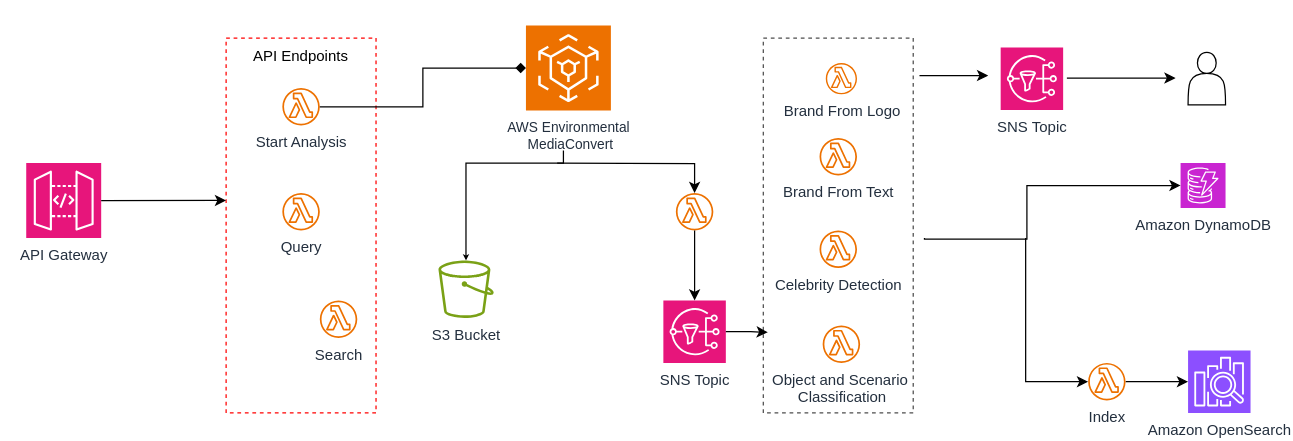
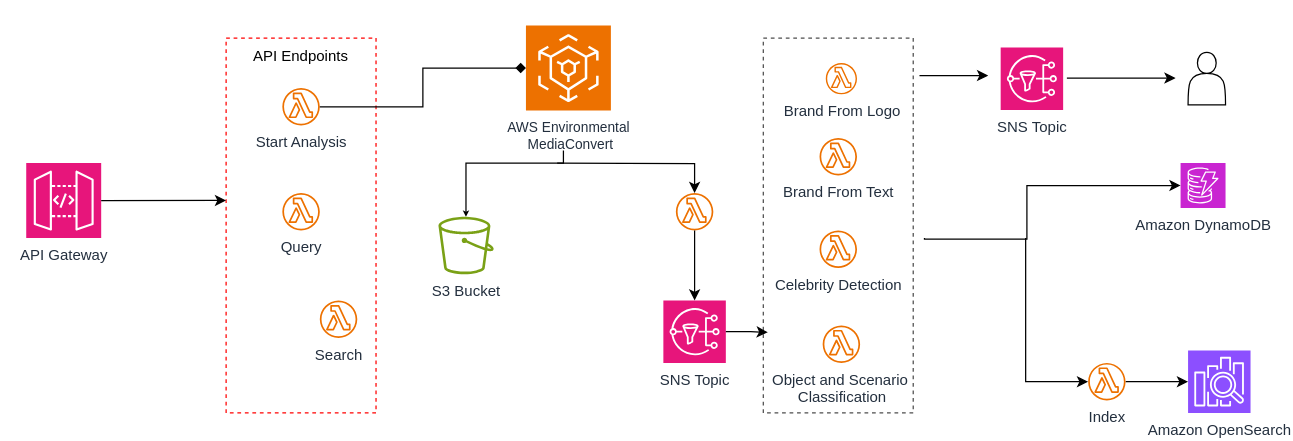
  <mxCell id="0" />
  <mxCell id="1" parent="0" />
  <mxCell id="2" value="API Gateway" style="sketch=0;points=[[0,0,0],[0.25,0,0],[0.5,0,0],[0.75,0,0],[1,0,0],[0,1,0],[0.25,1,0],[0.5,1,0],[0.75,1,0],[1,1,0],[0,0.25,0],[0,0.5,0],[0,0.75,0],[1,0.25,0],[1,0.5,0],[1,0.75,0]];outlineConnect=0;fontColor=#232F3E;fillColor=#E7157B;strokeColor=#ffffff;dashed=0;verticalLabelPosition=bottom;verticalAlign=top;align=center;html=1;fontSize=12;fontStyle=0;aspect=fixed;shape=mxgraph.aws4.resourceIcon;resIcon=mxgraph.aws4.api_gateway;" vertex="1" parent="1"><mxGeometry x="20" y="130" width="60" height="60" as="geometry" /></mxCell>
  <mxCell id="3" value="" style="rounded=0;whiteSpace=wrap;html=1;gradientColor=none;fillColor=none;dashed=1;strokeColor=#FF0000;" vertex="1" parent="1"><mxGeometry x="180" y="30" width="120" height="300" as="geometry" /></mxCell>
  <mxCell id="4" value="API Endpoints" style="text;strokeColor=none;align=center;fillColor=none;html=1;verticalAlign=middle;whiteSpace=wrap;rounded=0;" vertex="1" parent="1"><mxGeometry x="190" y="40" width="100" height="10" as="geometry" /></mxCell>
  <mxCell id="5" value="Start Analysis" style="sketch=0;outlineConnect=0;fontColor=#232F3E;gradientColor=none;fillColor=#ED7100;strokeColor=none;dashed=0;verticalLabelPosition=bottom;verticalAlign=top;align=center;html=1;fontSize=12;fontStyle=0;aspect=fixed;pointerEvents=1;shape=mxgraph.aws4.lambda_function;" vertex="1" parent="1"><mxGeometry x="225" y="70" width="30" height="30" as="geometry" /></mxCell>
  <mxCell id="6" value="Query" style="sketch=0;outlineConnect=0;fontColor=#232F3E;gradientColor=none;fillColor=#ED7100;strokeColor=none;dashed=0;verticalLabelPosition=bottom;verticalAlign=top;align=center;html=1;fontSize=12;fontStyle=0;aspect=fixed;pointerEvents=1;shape=mxgraph.aws4.lambda_function;" vertex="1" parent="1"><mxGeometry x="225" y="154" width="30" height="30" as="geometry" /></mxCell>
  <mxCell id="7" value="Search" style="sketch=0;outlineConnect=0;fontColor=#232F3E;gradientColor=none;fillColor=#ED7100;strokeColor=none;dashed=0;verticalLabelPosition=bottom;verticalAlign=top;align=center;html=1;fontSize=12;fontStyle=0;aspect=fixed;pointerEvents=1;shape=mxgraph.aws4.lambda_function;" vertex="1" parent="1"><mxGeometry x="255" y="240" width="30" height="30" as="geometry" /></mxCell>
  <mxCell id="8" style="edgeStyle=orthogonalEdgeStyle;rounded=0;orthogonalLoop=1;jettySize=auto;html=1;endSize=2;jumpSize=2;" edge="1" parent="1" target="10"><mxGeometry relative="1" as="geometry"><mxPoint x="450" y="120" as="sourcePoint" /><Array as="points"><mxPoint x="450" y="130" /><mxPoint x="372" y="130" /></Array></mxGeometry></mxCell>
  <mxCell id="9" value="&lt;font style=&quot;font-size: 11px;&quot;&gt;AWS Environmental&lt;/font&gt;&lt;div style=&quot;font-size: 11px;&quot;&gt;&lt;font style=&quot;font-size: 11px;&quot;&gt;&amp;nbsp;MediaConvert&lt;/font&gt;&lt;/div&gt;" style="sketch=0;points=[[0,0,0],[0.25,0,0],[0.5,0,0],[0.75,0,0],[1,0,0],[0,1,0],[0.25,1,0],[0.5,1,0],[0.75,1,0],[1,1,0],[0,0.25,0],[0,0.5,0],[0,0.75,0],[1,0.25,0],[1,0.5,0],[1,0.75,0]];outlineConnect=0;fontColor=#232F3E;fillColor=#ED7100;strokeColor=#ffffff;dashed=0;verticalLabelPosition=bottom;verticalAlign=top;align=center;html=1;fontSize=12;fontStyle=0;aspect=fixed;shape=mxgraph.aws4.resourceIcon;resIcon=mxgraph.aws4.elemental_mediaconvert;" vertex="1" parent="1"><mxGeometry x="420" y="20" width="68" height="68" as="geometry" /></mxCell>
- <mxCell id="10" value="S3 Bucket" style="sketch=0;outlineConnect=0;fontColor=#232F3E;gradientColor=none;fillColor=#7AA116;strokeColor=none;dashed=0;verticalLabelPosition=bottom;verticalAlign=top;align=center;html=1;fontSize=12;fontStyle=0;aspect=fixed;pointerEvents=1;shape=mxgraph.aws4.bucket;" vertex="1" parent="1"><mxGeometry x="350" y="208" width="44.23" height="46" as="geometry" /></mxCell>
+ <mxCell id="10" value="S3 Bucket" style="sketch=0;outlineConnect=0;fontColor=#232F3E;gradientColor=none;fillColor=#7AA116;strokeColor=none;dashed=0;verticalLabelPosition=bottom;verticalAlign=top;align=center;html=1;fontSize=12;fontStyle=0;aspect=fixed;pointerEvents=1;shape=mxgraph.aws4.bucket;" vertex="1" parent="1"><mxGeometry x="350" y="173" width="44.23" height="46" as="geometry" /></mxCell>
  <mxCell id="11" value="" style="sketch=0;outlineConnect=0;fontColor=#232F3E;gradientColor=none;fillColor=#ED7100;strokeColor=none;dashed=0;verticalLabelPosition=bottom;verticalAlign=top;align=center;html=1;fontSize=12;fontStyle=0;aspect=fixed;pointerEvents=1;shape=mxgraph.aws4.lambda_function;" vertex="1" parent="1"><mxGeometry x="540" y="154" width="30" height="30" as="geometry" /></mxCell>
  <mxCell id="12" value="SNS Topic" style="sketch=0;points=[[0,0,0],[0.25,0,0],[0.5,0,0],[0.75,0,0],[1,0,0],[0,1,0],[0.25,1,0],[0.5,1,0],[0.75,1,0],[1,1,0],[0,0.25,0],[0,0.5,0],[0,0.75,0],[1,0.25,0],[1,0.5,0],[1,0.75,0]];outlineConnect=0;fontColor=#232F3E;fillColor=#E7157B;strokeColor=#ffffff;dashed=0;verticalLabelPosition=bottom;verticalAlign=top;align=center;html=1;fontSize=12;fontStyle=0;aspect=fixed;shape=mxgraph.aws4.resourceIcon;resIcon=mxgraph.aws4.sns;" vertex="1" parent="1"><mxGeometry x="530" y="240" width="50" height="50" as="geometry" /></mxCell>
  <mxCell id="13" value="" style="rounded=0;whiteSpace=wrap;html=1;gradientColor=none;fillColor=none;dashed=1;strokeColor=#4D4D4D;" vertex="1" parent="1"><mxGeometry x="610" y="30" width="120" height="300" as="geometry" /></mxCell>
  <mxCell id="14" value="Brand From Logo" style="sketch=0;outlineConnect=0;fontColor=#232F3E;gradientColor=none;fillColor=#ED7100;strokeColor=none;dashed=0;verticalLabelPosition=bottom;verticalAlign=top;align=center;html=1;fontSize=12;fontStyle=0;aspect=fixed;pointerEvents=1;shape=mxgraph.aws4.lambda_function;" vertex="1" parent="1"><mxGeometry x="660" y="50" width="25" height="25" as="geometry" /></mxCell>
  <mxCell id="15" value="Brand From Text" style="sketch=0;outlineConnect=0;fontColor=#232F3E;gradientColor=none;fillColor=#ED7100;strokeColor=none;dashed=0;verticalLabelPosition=bottom;verticalAlign=top;align=center;html=1;fontSize=12;fontStyle=0;aspect=fixed;pointerEvents=1;shape=mxgraph.aws4.lambda_function;" vertex="1" parent="1"><mxGeometry x="655" y="110" width="30" height="30" as="geometry" /></mxCell>
  <mxCell id="16" value="Celebrity Detection" style="sketch=0;outlineConnect=0;fontColor=#232F3E;gradientColor=none;fillColor=#ED7100;strokeColor=none;dashed=0;verticalLabelPosition=bottom;verticalAlign=top;align=center;html=1;fontSize=12;fontStyle=0;aspect=fixed;pointerEvents=1;shape=mxgraph.aws4.lambda_function;" vertex="1" parent="1"><mxGeometry x="655" y="184" width="30" height="30" as="geometry" /></mxCell>
  <mxCell id="17" value="Object and Scenario&amp;nbsp;&lt;div&gt;Classification&lt;/div&gt;" style="sketch=0;outlineConnect=0;fontColor=#232F3E;gradientColor=none;fillColor=#ED7100;strokeColor=none;dashed=0;verticalLabelPosition=bottom;verticalAlign=top;align=center;html=1;fontSize=12;fontStyle=0;aspect=fixed;pointerEvents=1;shape=mxgraph.aws4.lambda_function;" vertex="1" parent="1"><mxGeometry x="657.5" y="260" width="30" height="30" as="geometry" /></mxCell>
  <mxCell id="18" value="SNS Topic" style="sketch=0;points=[[0,0,0],[0.25,0,0],[0.5,0,0],[0.75,0,0],[1,0,0],[0,1,0],[0.25,1,0],[0.5,1,0],[0.75,1,0],[1,1,0],[0,0.25,0],[0,0.5,0],[0,0.75,0],[1,0.25,0],[1,0.5,0],[1,0.75,0]];outlineConnect=0;fontColor=#232F3E;fillColor=#E7157B;strokeColor=#ffffff;dashed=0;verticalLabelPosition=bottom;verticalAlign=top;align=center;html=1;fontSize=12;fontStyle=0;aspect=fixed;shape=mxgraph.aws4.resourceIcon;resIcon=mxgraph.aws4.sns;" vertex="1" parent="1"><mxGeometry x="800" y="37.5" width="50" height="50" as="geometry" /></mxCell>
  <mxCell id="19" value="" style="shape=actor;whiteSpace=wrap;html=1;" vertex="1" parent="1"><mxGeometry x="950" y="41.5" width="30" height="42" as="geometry" /></mxCell>
  <mxCell id="20" value="Amazon DynamoDB" style="sketch=0;points=[[0,0,0],[0.25,0,0],[0.5,0,0],[0.75,0,0],[1,0,0],[0,1,0],[0.25,1,0],[0.5,1,0],[0.75,1,0],[1,1,0],[0,0.25,0],[0,0.5,0],[0,0.75,0],[1,0.25,0],[1,0.5,0],[1,0.75,0]];outlineConnect=0;fontColor=#232F3E;fillColor=#C925D1;strokeColor=#ffffff;dashed=0;verticalLabelPosition=bottom;verticalAlign=top;align=center;html=1;fontSize=12;fontStyle=0;aspect=fixed;shape=mxgraph.aws4.resourceIcon;resIcon=mxgraph.aws4.dynamodb;" vertex="1" parent="1"><mxGeometry x="944" y="130" width="36" height="36" as="geometry" /></mxCell>
  <mxCell id="21" style="edgeStyle=orthogonalEdgeStyle;rounded=0;orthogonalLoop=1;jettySize=auto;html=1;" edge="1" parent="1" source="22"><mxGeometry relative="1" as="geometry"><mxPoint x="950" y="305" as="targetPoint" /></mxGeometry></mxCell>
  <mxCell id="22" value="Index" style="sketch=0;outlineConnect=0;fontColor=#232F3E;gradientColor=none;fillColor=#ED7100;strokeColor=none;dashed=0;verticalLabelPosition=bottom;verticalAlign=top;align=center;html=1;fontSize=12;fontStyle=0;aspect=fixed;pointerEvents=1;shape=mxgraph.aws4.lambda_function;" vertex="1" parent="1"><mxGeometry x="870" y="290" width="30" height="30" as="geometry" /></mxCell>
  <mxCell id="23" value="Amazon OpenSearch" style="sketch=0;points=[[0,0,0],[0.25,0,0],[0.5,0,0],[0.75,0,0],[1,0,0],[0,1,0],[0.25,1,0],[0.5,1,0],[0.75,1,0],[1,1,0],[0,0.25,0],[0,0.5,0],[0,0.75,0],[1,0.25,0],[1,0.5,0],[1,0.75,0]];outlineConnect=0;fontColor=#232F3E;fillColor=#8C4FFF;strokeColor=#ffffff;dashed=0;verticalLabelPosition=bottom;verticalAlign=top;align=center;html=1;fontSize=12;fontStyle=0;aspect=fixed;shape=mxgraph.aws4.resourceIcon;resIcon=mxgraph.aws4.elasticsearch_service;" vertex="1" parent="1"><mxGeometry x="950" y="280" width="50" height="50" as="geometry" /></mxCell>
  <mxCell id="24" style="edgeStyle=orthogonalEdgeStyle;rounded=0;orthogonalLoop=1;jettySize=auto;html=1;entryX=0;entryY=0.433;entryDx=0;entryDy=0;entryPerimeter=0;jumpStyle=gap;" edge="1" parent="1" source="2" target="3"><mxGeometry relative="1" as="geometry" /></mxCell>
  <mxCell id="25" style="edgeStyle=orthogonalEdgeStyle;rounded=0;orthogonalLoop=1;jettySize=auto;html=1;entryX=0;entryY=0.5;entryDx=0;entryDy=0;entryPerimeter=0;endArrow=diamond;" edge="1" parent="1" source="5" target="9"><mxGeometry relative="1" as="geometry" /></mxCell>
  <mxCell id="26" value="" style="edgeStyle=orthogonalEdgeStyle;orthogonalLoop=1;jettySize=auto;html=1;rounded=0;" edge="1" parent="1" target="11"><mxGeometry width="80" relative="1" as="geometry"><mxPoint x="445" y="130" as="sourcePoint" /><mxPoint x="540" y="130" as="targetPoint" /></mxGeometry></mxCell>
  <mxCell id="27" value="" style="edgeStyle=none;orthogonalLoop=1;jettySize=auto;html=1;rounded=0;" edge="1" parent="1" source="11" target="12"><mxGeometry width="80" relative="1" as="geometry"><mxPoint x="503" y="194" as="sourcePoint" /><mxPoint x="583" y="194" as="targetPoint" /><Array as="points" /></mxGeometry></mxCell>
  <mxCell id="28" style="edgeStyle=orthogonalEdgeStyle;rounded=0;orthogonalLoop=1;jettySize=auto;html=1;entryX=0.03;entryY=0.785;entryDx=0;entryDy=0;entryPerimeter=0;" edge="1" parent="1" source="12" target="13"><mxGeometry relative="1" as="geometry" /></mxCell>
  <mxCell id="29" value="" style="edgeStyle=none;orthogonalLoop=1;jettySize=auto;html=1;rounded=0;" edge="1" parent="1"><mxGeometry width="80" relative="1" as="geometry"><mxPoint x="735" y="60" as="sourcePoint" /><mxPoint x="790" y="60" as="targetPoint" /><Array as="points" /></mxGeometry></mxCell>
  <mxCell id="30" value="" style="edgeStyle=none;orthogonalLoop=1;jettySize=auto;html=1;rounded=0;" edge="1" parent="1"><mxGeometry width="80" relative="1" as="geometry"><mxPoint x="853" y="62" as="sourcePoint" /><mxPoint x="940" y="62" as="targetPoint" /><Array as="points" /></mxGeometry></mxCell>
  <mxCell id="31" value="" style="edgeStyle=orthogonalEdgeStyle;orthogonalLoop=1;jettySize=auto;html=1;rounded=0;entryX=0;entryY=0.5;entryDx=0;entryDy=0;entryPerimeter=0;" edge="1" parent="1" target="20"><mxGeometry width="80" relative="1" as="geometry"><mxPoint x="739" y="190" as="sourcePoint" /><mxPoint x="820" y="150" as="targetPoint" /><Array as="points"><mxPoint x="739" y="191" /><mxPoint x="821" y="191" /><mxPoint x="821" y="148" /></Array></mxGeometry></mxCell>
  <mxCell id="32" value="" style="edgeStyle=orthogonalEdgeStyle;orthogonalLoop=1;jettySize=auto;html=1;rounded=0;" edge="1" parent="1" target="22"><mxGeometry width="80" relative="1" as="geometry"><mxPoint x="820" y="190" as="sourcePoint" /><mxPoint x="820" y="220" as="targetPoint" /><Array as="points"><mxPoint x="820" y="305" /></Array></mxGeometry></mxCell>
